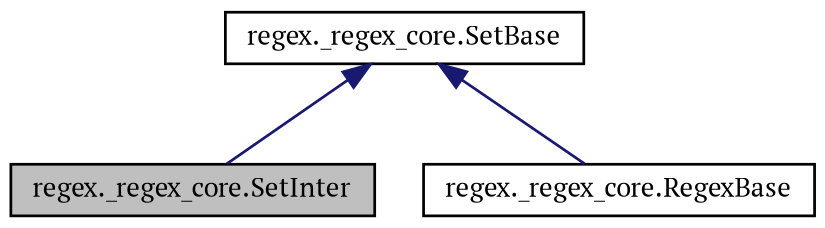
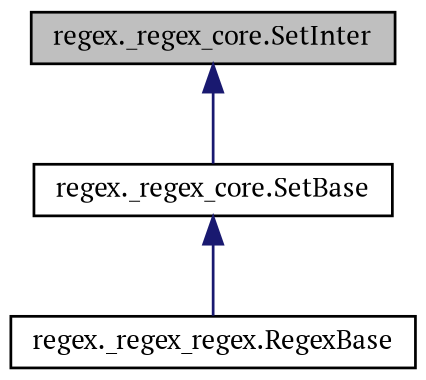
  digraph {
    fontname="PT Serif"
    node [color=black fillcolor=white fontname="PT Serif" fontsize=10 shape=record style=filled]
    edge [color=midnightblue dir=back fontname="PT Serif" fontsize=10 labelfontname=Helvetica labelfontsize=10 style=solid]
    n1 [fillcolor=grey75 fontcolor=black height=0.2 label="regex._regex_core.SetInter" width=0.4]
    n2 [height=0.2 label="regex._regex_core.SetBase" width=0.4]
-   n3 [height=0.2 label="regex._regex_core.RegexBase" width=0.4]
-   n2 -> n1
+   n3 [height=0.2 label="regex._regex_regex.RegexBase" width=0.4]
+   n1 -> n2
    n2 -> n3
  }
